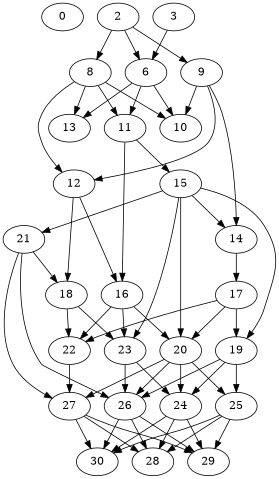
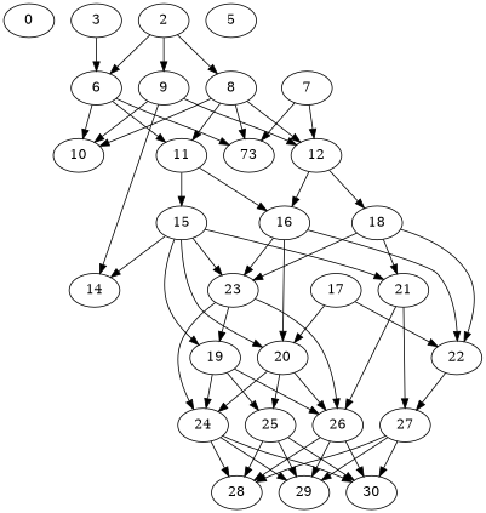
  digraph {
    node [alpha=0.20]
    n1 [alpha=0.11 expect_size=39232512 label=0]
    2 [alpha=0.18 expect_size=37983232]
    6 [alpha=0.01 expect_size=30869504]
    8 [alpha=0.07 expect_size=31456256]
    9 [alpha=0.19 expect_size=17426432]
    10 [alpha=0.09 expect_size=35810304]
    11 [expect_size=45911040]
-   13 [alpha=0.00 expect_size=19307520]
+   13 [alpha=0.00 expect_size=19307520 label=73]
    12 [alpha=0.10 expect_size=24771584]
    14 [alpha=0.09 expect_size=37175296]
    15 [expect_size=49646592]
    16 [alpha=0.11 expect_size=31983616]
    18 [alpha=0.18 expect_size=33532928]
    17 [alpha=0.19 expect_size=34908160]
    3 [alpha=0.08 expect_size=9125888]
+   7 [alpha=0.19 expect_size=27806720]
+   5 [alpha=0.13 expect_size=35158016]
    19 [expect_size=50871296]
    20 [expect_size=49467392]
    21 [alpha=0.14 expect_size=24335360]
    23 [alpha=0.12 expect_size=46279680]
    22 [alpha=0.02 expect_size=23558144]
    24 [alpha=0.15 expect_size=46363648]
    25 [alpha=0.10 expect_size=21254144]
    26 [alpha=0.16 expect_size=20226048]
    27 [alpha=0.12 expect_size=46615552]
    28 [alpha=0.18 expect_size=43346944]
    29 [alpha=0.10 expect_size=37961728]
    30 [alpha=0.15 expect_size=36936704]
    2 -> 6
    2 -> 8
    2 -> 9
    6 -> 10
    6 -> 11
    6 -> 13
    8 -> 10
    8 -> 11
    8 -> 13
    8 -> 12
    9 -> 10
    9 -> 12
    9 -> 14
    11 -> 15
    11 -> 16
    12 -> 16
    12 -> 18
-   14 -> 17
    15 -> 14
    15 -> 19
    15 -> 20
    15 -> 21
    15 -> 23
    16 -> 20
    16 -> 23
    16 -> 22
-   21 -> 18
+   18 -> 21
    18 -> 23
    18 -> 22
-   17 -> 19
+   23 -> 19
    17 -> 20
    17 -> 22
    3 -> 6
+   7 -> 13
+   7 -> 12
    19 -> 24
    19 -> 25
    19 -> 26
    20 -> 24
    20 -> 25
    20 -> 26
-   20 -> 27
    21 -> 26
    21 -> 27
    23 -> 24
    23 -> 26
    22 -> 27
    24 -> 28
    24 -> 29
    24 -> 30
    25 -> 28
    25 -> 29
    25 -> 30
    26 -> 28
    26 -> 29
    26 -> 30
    27 -> 28
    27 -> 29
    27 -> 30
  }
